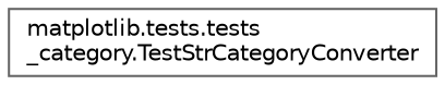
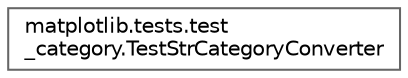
  digraph {
    rankdir=LR
-   n1 [color=grey40 fillcolor=white fontname=Helvetica fontsize=10 height=0.2 label="matplotlib.tests.tests\l_category.TestStrCategoryConverter" shape=box style=filled width=0.4]
+   n1 [color=grey40 fillcolor=white fontname=Helvetica fontsize=10 height=0.2 label="matplotlib.tests.test\l_category.TestStrCategoryConverter" shape=box style=filled width=0.4]
  }
